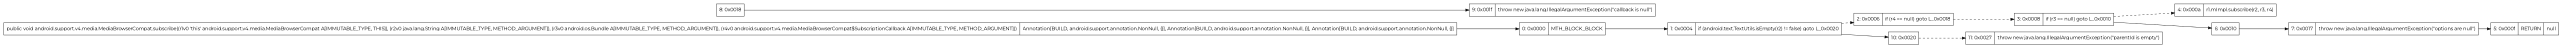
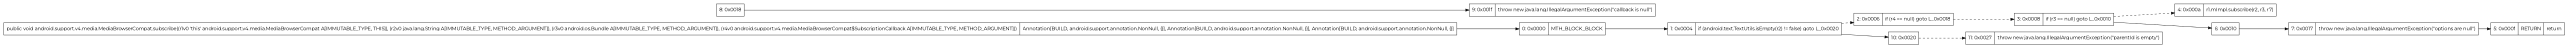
  digraph {
    fontname=Montserrat
    rankdir=LR
    node [fontname=Montserrat shape=record]
    edge [fontname=Montserrat]
    n1 [label="{0\:\ 0x0000|MTH_BLOCK_BLOCK\l}"]
    n2 [label="{1\:\ 0x0004|if (android.text.TextUtils.isEmpty(r2) != false) goto L_0x0020\l}"]
    n3 [label="{2\:\ 0x0006|if (r4 == null) goto L_0x0018\l}"]
    n4 [label="{10\:\ 0x0020}"]
    n5 [label="{3\:\ 0x0008|if (r3 == null) goto L_0x0010\l}"]
    n6 [label="{11\:\ 0x0027|throw new java.lang.IllegalArgumentException(\"parentId is empty\")\l}"]
-   n7 [label="{4\:\ 0x000a|r1.mImpl.subscribe(r2, r3, r4)\l}"]
+   n7 [label="{4\:\ 0x000a|r1.mImpl.subscribe(r2, r3, r7)\l}"]
    n8 [label="{6\:\ 0x0010}"]
    n9 [label="{8\:\ 0x0018}"]
    n10 [label="{9\:\ 0x001f|throw new java.lang.IllegalArgumentException(\"callback is null\")\l}"]
    n11 [label="{7\:\ 0x0017|throw new java.lang.IllegalArgumentException(\"options are null\")\l}"]
-   n12 [label="{5\:\ 0x000f|RETURN\l|null\l}"]
+   n12 [label="{5\:\ 0x000f|RETURN\l|return\l}"]
    n13 [label="{public void android.support.v4.media.MediaBrowserCompat.subscribe((r1v0 'this' android.support.v4.media.MediaBrowserCompat A[IMMUTABLE_TYPE, THIS]), (r2v0 java.lang.String A[IMMUTABLE_TYPE, METHOD_ARGUMENT]), (r3v0 android.os.Bundle A[IMMUTABLE_TYPE, METHOD_ARGUMENT]), (r4v0 android.support.v4.media.MediaBrowserCompat$SubscriptionCallback A[IMMUTABLE_TYPE, METHOD_ARGUMENT]))  | Annotation[BUILD, android.support.annotation.NonNull, \{\}], Annotation[BUILD, android.support.annotation.NonNull, \{\}], Annotation[BUILD, android.support.annotation.NonNull, \{\}]\l}"]
    n1 -> n2
    n2 -> n3 [style=dashed]
    n2 -> n4
    n3 -> n5 [style=dashed]
    n4 -> n6 [style=dashed]
    n5 -> n7 [style=dashed]
    n5 -> n8
    n8 -> n11
    n9 -> n10
    n11 -> n12
    n13 -> n1
  }
